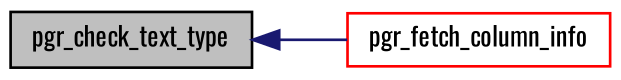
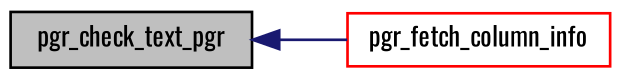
  digraph {
    rankdir=LR
    fontname=Oswald
    node [fontname=Oswald fontsize=10 shape=record style=filled]
-   n1 [color=black fillcolor=grey75 fontcolor=black height=0.2 label=pgr_check_text_type width=0.4]
+   n1 [color=black fillcolor=grey75 fontcolor=black height=0.2 label=pgr_check_text_pgr width=0.4]
    n2 [color=red fillcolor=white height=0.2 label=pgr_fetch_column_info width=0.4]
    n1 -> n2 [color=midnightblue dir=back fontname=Oswald fontsize=10 labelfontname=Helvetica labelfontsize=10 style=solid]
  }
